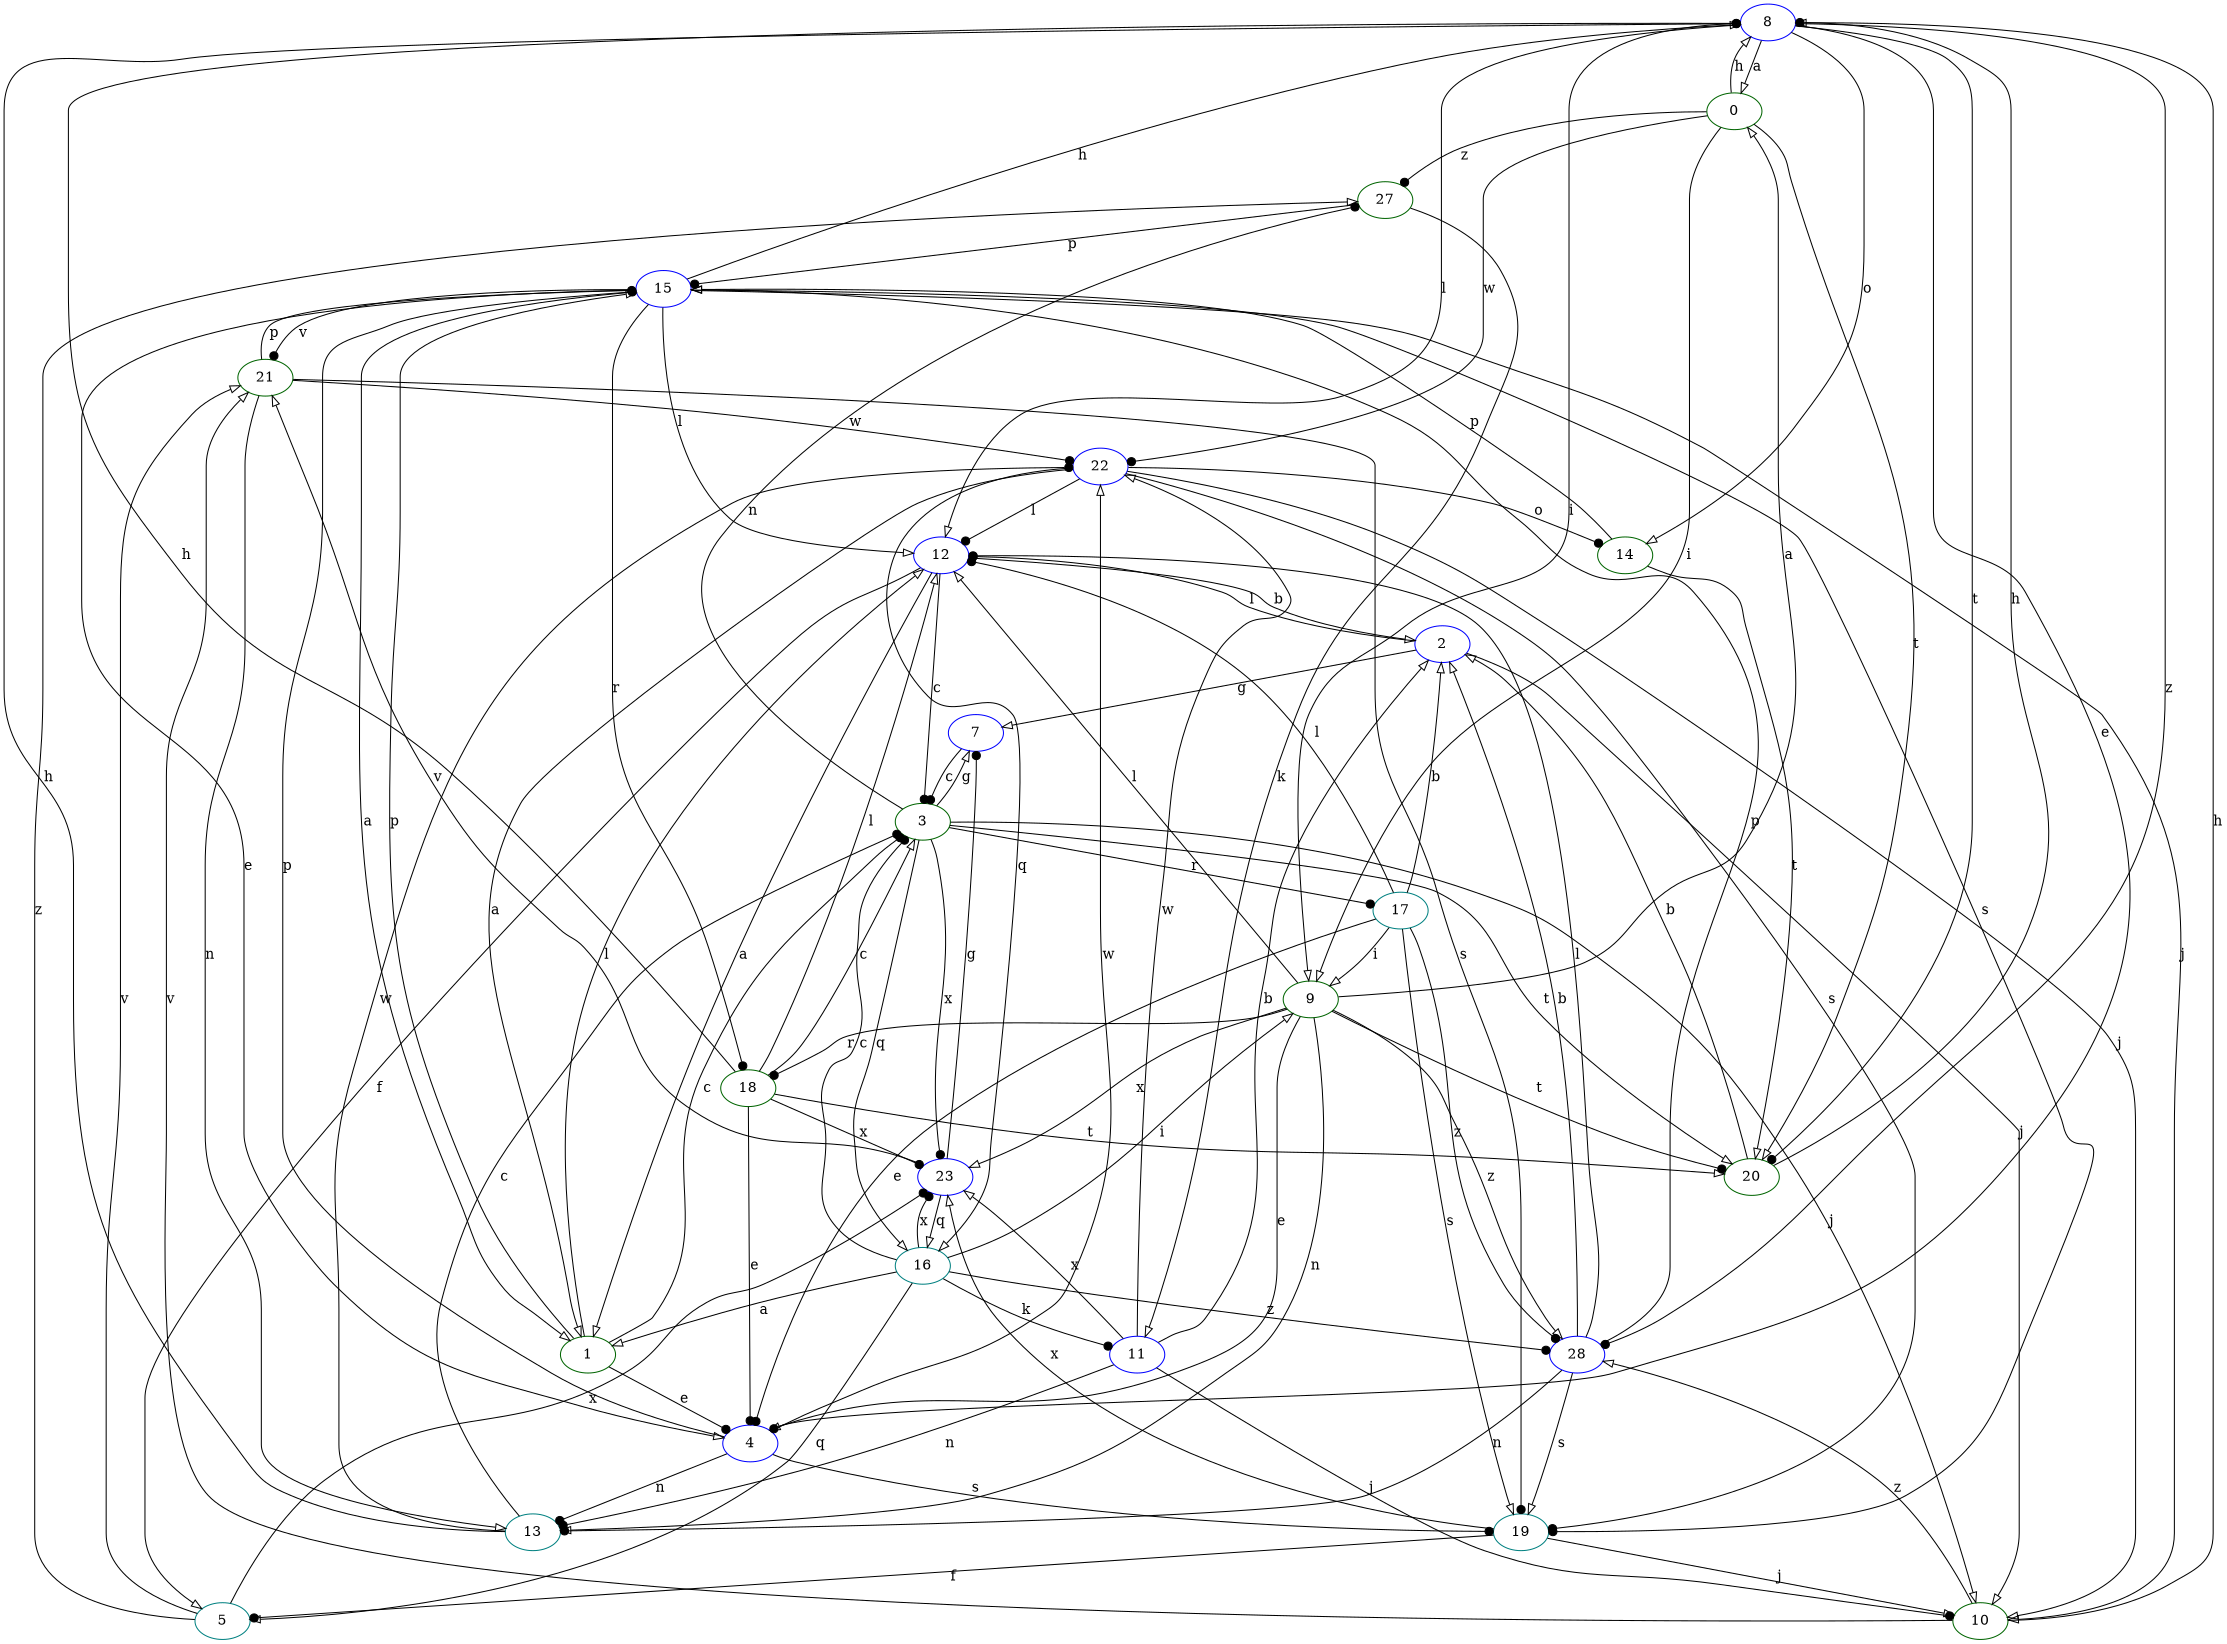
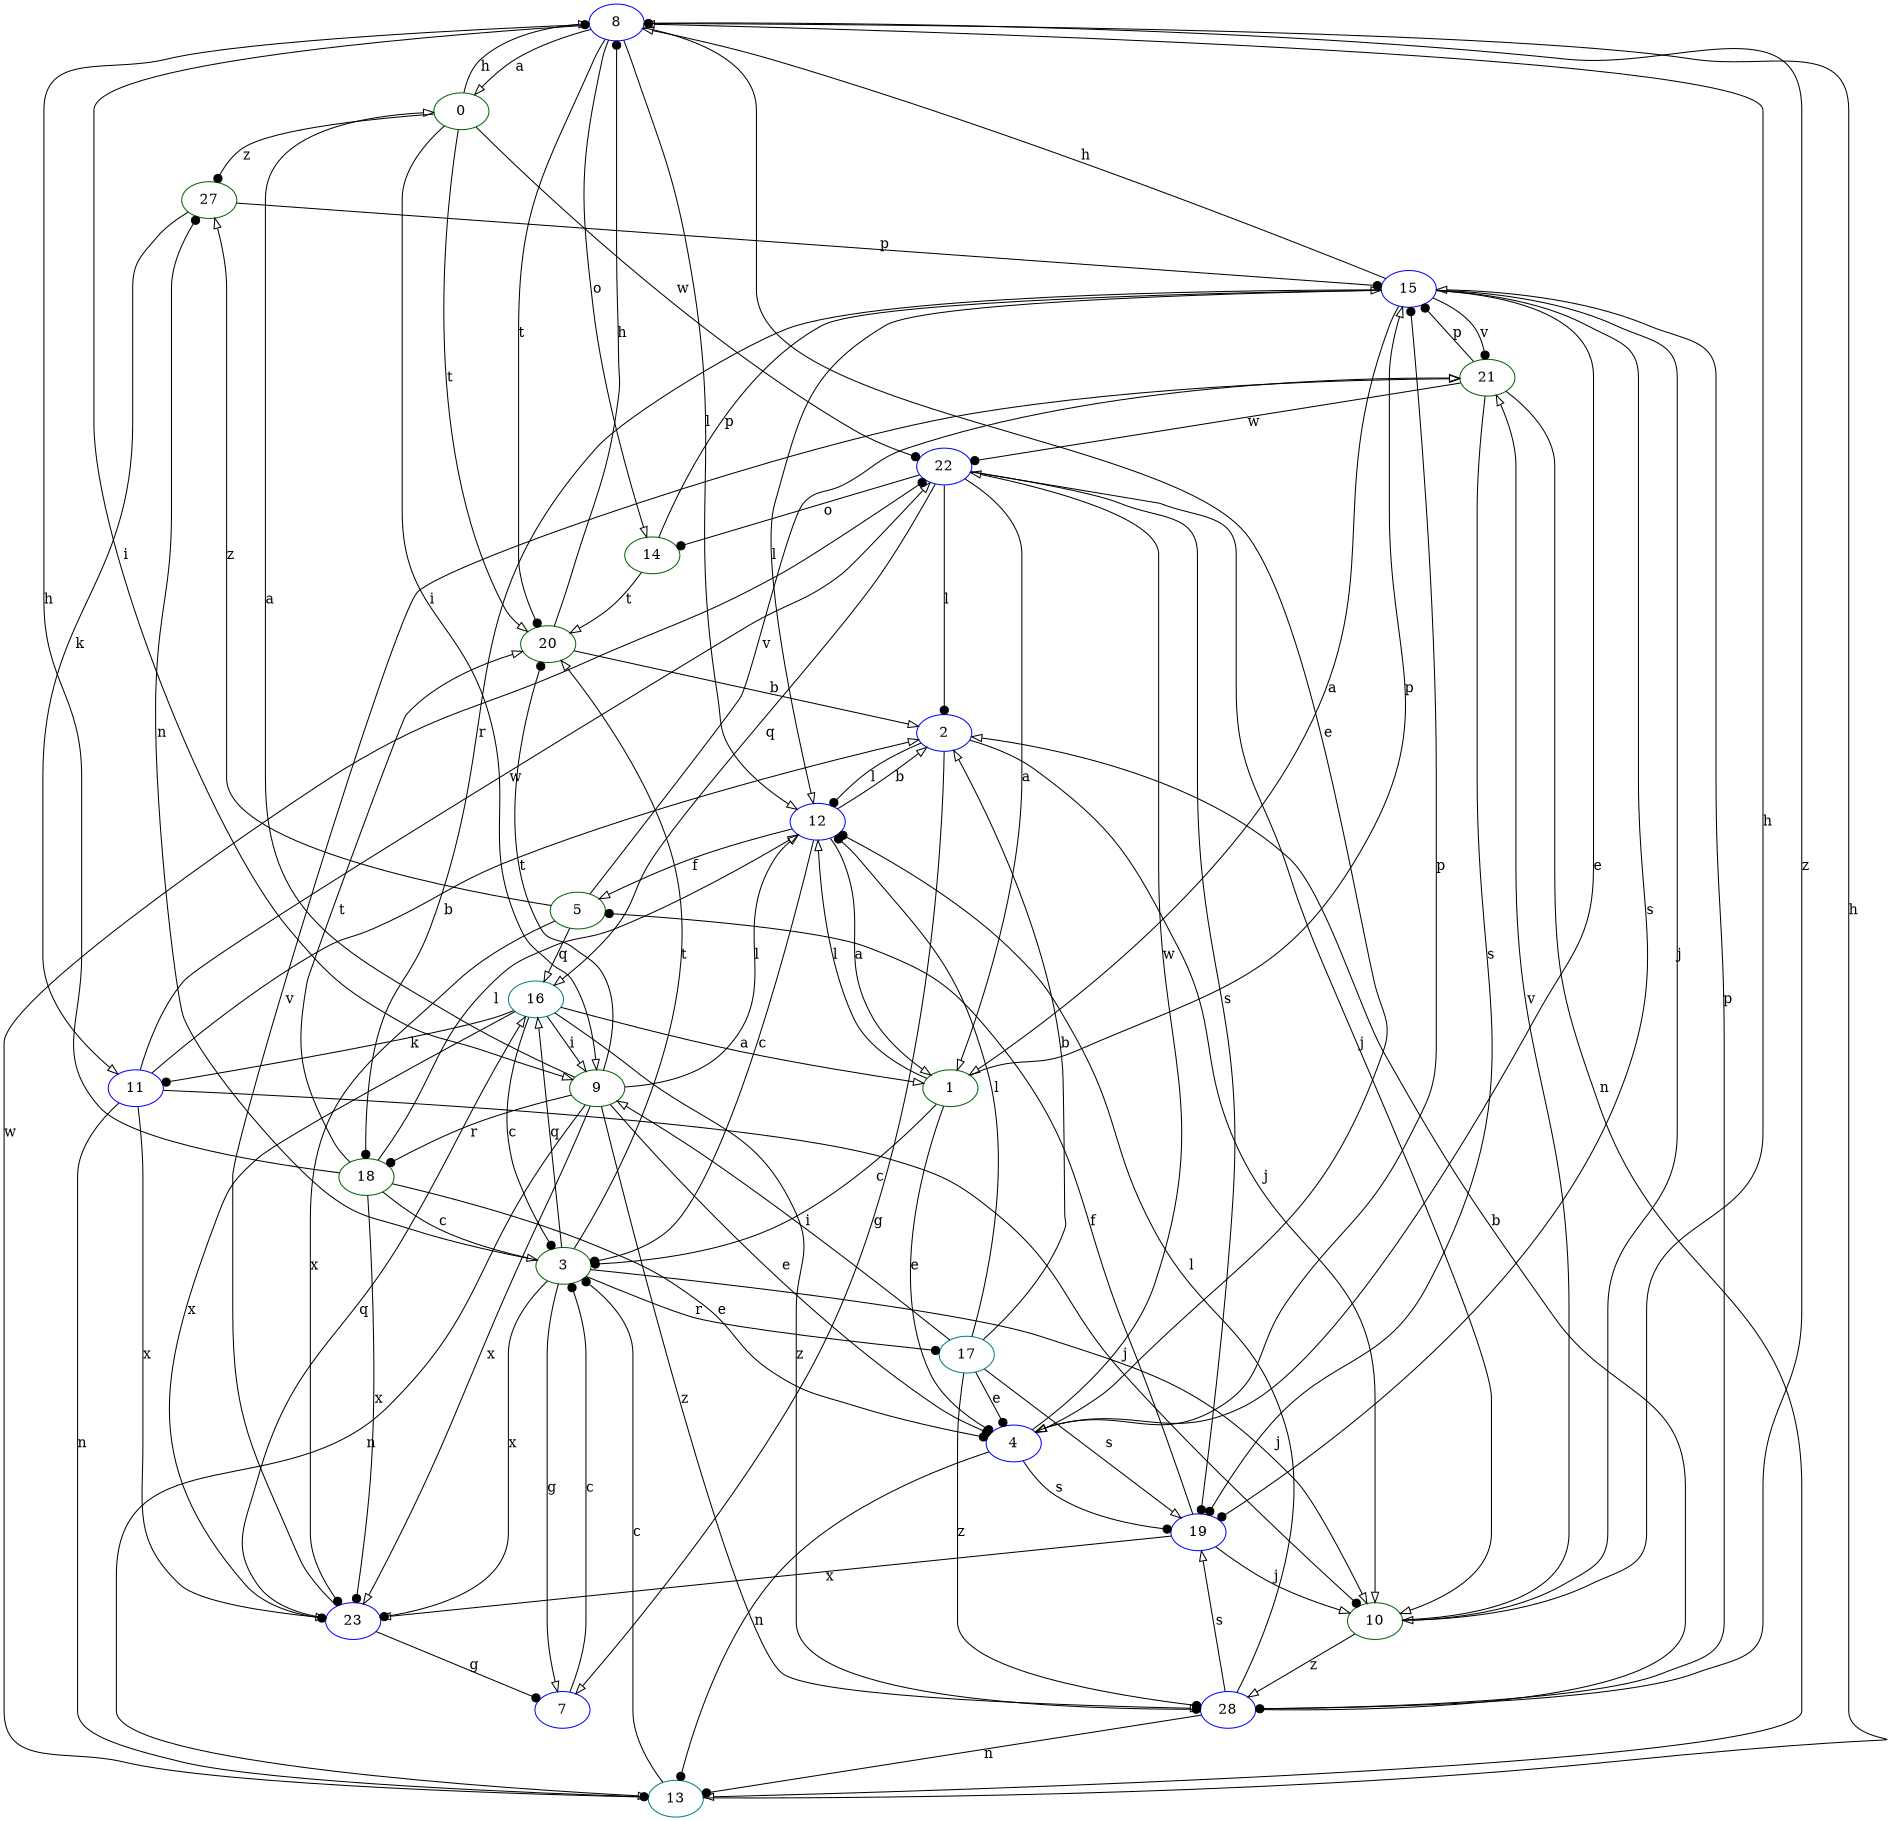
  strict digraph {
    node [color=blue]
    edge [arrowhead=onormal]
    8
    0 [color=darkgreen]
    9 [color=darkgreen]
    20 [color=darkgreen]
    22
    27 [color=darkgreen]
    4
    12
    14 [color=darkgreen]
    28
    23
    13 [color=teal]
    18 [color=darkgreen]
    2
    1 [color=darkgreen]
    10 [color=darkgreen]
    16 [color=teal]
-   19 [color=teal]
+   19
    15
    11
    3 [color=darkgreen]
    7
    17 [color=teal]
-   5 [color=teal]
+   5 [color=darkgreen]
    21 [color=darkgreen]
    8 -> 0 [label=a]
    8 -> 9 [label=i]
    8 -> 20 [arrowhead=dot label=t]
    8 -> 4 [label=e]
    8 -> 12 [label=l]
    8 -> 14 [label=o]
    8 -> 28 [arrowhead=dot label=z]
    0 -> 8 [label=h]
    0 -> 9 [label=i]
    0 -> 20 [label=t]
    0 -> 22 [arrowhead=dot label=w]
    0 -> 27 [arrowhead=dot label=z]
    9 -> 0 [label=a]
    9 -> 20 [arrowhead=dot label=t]
    9 -> 4 [arrowhead=dot label=e]
    9 -> 12 [label=l]
    9 -> 28 [label=z]
    9 -> 23 [label=x]
    9 -> 13 [label=n]
    9 -> 18 [arrowhead=dot label=r]
    20 -> 8 [arrowhead=dot label=h]
    20 -> 2 [label=b]
-   22 -> 12 [arrowhead=dot label=l]
+   22 -> 2 [arrowhead=dot label=l]
    22 -> 14 [arrowhead=dot label=o]
    22 -> 1 [label=a]
    22 -> 10 [label=j]
    22 -> 16 [label=q]
    22 -> 19 [arrowhead=dot label=s]
    27 -> 15 [arrowhead=dot label=p]
    27 -> 11 [label=k]
    4 -> 22 [label=w]
    4 -> 13 [arrowhead=dot label=n]
    4 -> 19 [arrowhead=dot label=s]
    4 -> 15 [arrowhead=dot label=p]
    12 -> 2 [label=b]
    12 -> 1 [label=a]
    12 -> 3 [arrowhead=dot label=c]
    12 -> 5 [label=f]
    14 -> 20 [label=t]
    14 -> 15 [label=p]
    28 -> 12 [arrowhead=dot label=l]
    28 -> 13 [arrowhead=dot label=n]
    28 -> 2 [label=b]
    28 -> 19 [label=s]
    28 -> 15 [label=p]
    23 -> 16 [label=q]
    23 -> 7 [arrowhead=dot label=g]
    23 -> 21 [label=v]
    13 -> 8 [arrowhead=dot label=h]
    13 -> 22 [arrowhead=dot label=w]
    13 -> 3 [arrowhead=dot label=c]
    18 -> 8 [arrowhead=dot label=h]
    18 -> 20 [label=t]
    18 -> 4 [arrowhead=dot label=e]
    18 -> 12 [label=l]
    18 -> 23 [arrowhead=dot label=x]
    18 -> 3 [label=c]
    2 -> 12 [arrowhead=dot label=l]
    2 -> 10 [label=j]
    2 -> 7 [label=g]
    1 -> 4 [arrowhead=dot label=e]
    1 -> 12 [label=l]
    1 -> 15 [label=p]
    1 -> 3 [arrowhead=dot label=c]
    10 -> 8 [label=h]
    10 -> 28 [label=z]
    10 -> 21 [label=v]
    16 -> 9 [label=i]
    16 -> 28 [arrowhead=dot label=z]
    16 -> 23 [arrowhead=dot label=x]
    16 -> 1 [label=a]
    16 -> 11 [arrowhead=dot label=k]
    16 -> 3 [arrowhead=dot label=c]
    19 -> 23 [label=x]
    19 -> 10 [label=j]
    19 -> 5 [arrowhead=dot label=f]
    15 -> 8 [label=h]
    15 -> 4 [label=e]
    15 -> 12 [label=l]
    15 -> 18 [arrowhead=dot label=r]
    15 -> 1 [label=a]
    15 -> 10 [label=j]
    15 -> 19 [arrowhead=dot label=s]
    15 -> 21 [arrowhead=dot label=v]
    11 -> 22 [label=w]
    11 -> 23 [label=x]
    11 -> 13 [arrowhead=dot label=n]
    11 -> 2 [label=b]
    11 -> 10 [arrowhead=dot label=j]
    3 -> 20 [label=t]
    3 -> 27 [arrowhead=dot label=n]
    3 -> 23 [arrowhead=dot label=x]
    3 -> 10 [label=j]
    3 -> 16 [label=q]
    3 -> 7 [label=g]
    3 -> 17 [arrowhead=dot label=r]
    7 -> 3 [arrowhead=dot label=c]
    17 -> 9 [label=i]
    17 -> 4 [arrowhead=dot label=e]
    17 -> 12 [arrowhead=dot label=l]
    17 -> 28 [arrowhead=dot label=z]
    17 -> 2 [label=b]
    17 -> 19 [label=s]
    5 -> 27 [label=z]
    5 -> 23 [arrowhead=dot label=x]
-   16 -> 5 [label=q]
+   5 -> 16 [label=q]
    5 -> 21 [label=v]
    21 -> 22 [arrowhead=dot label=w]
    21 -> 13 [label=n]
    21 -> 19 [arrowhead=dot label=s]
    21 -> 15 [arrowhead=dot label=p]
  }
